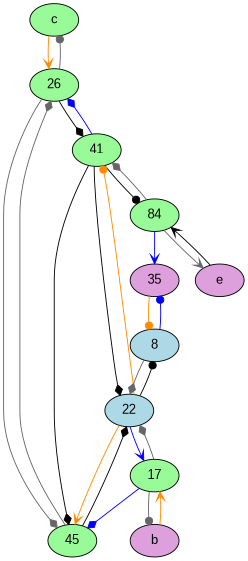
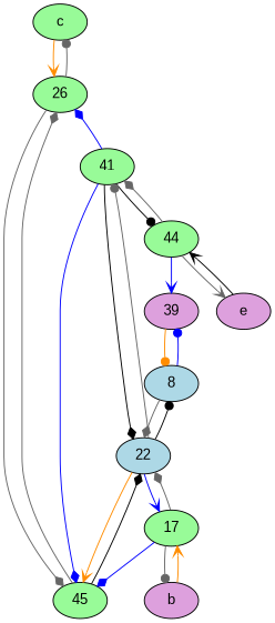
  digraph {
    fontname="Liberation Sans"
    node [fillcolor=palegreen fontname="Liberation Sans" style=filled]
    edge [arrowhead=diamond color=gray40 fontname="Liberation Sans"]
    c
    26
    45
    41
    22 [fillcolor=lightblue]
-   44 [label=84]
+   44
    8 [fillcolor=lightblue]
-   35 [fillcolor=plum]
+   35 [fillcolor=plum label=39]
    17
    b [fillcolor=plum]
    e [fillcolor=plum]
    c -> 26 [arrowhead=vee color=darkorange]
    26 -> c [arrowhead=dot]
    26 -> 45
-   26 -> 41 [color=black]
    45 -> 26
    45 -> 22 [color=black]
    41 -> 26 [color=blue]
-   41 -> 45 [color=black]
+   41 -> 45 [color=blue]
    41 -> 22 [color=black]
    41 -> 44 [arrowhead=dot color=black]
    22 -> 45 [arrowhead=vee color=darkorange]
-   22 -> 41 [arrowhead=dot color=darkorange]
+   22 -> 41 [arrowhead=dot]
    22 -> 8 [arrowhead=dot color=black]
    22 -> 17 [arrowhead=vee color=blue]
    44 -> 41
    44 -> 35 [arrowhead=vee color=blue]
    44 -> e [arrowhead=vee]
    8 -> 22
    8 -> 35 [arrowhead=dot color=blue]
    35 -> 8 [arrowhead=dot color=darkorange]
    17 -> 45 [color=blue]
    17 -> 22
    17 -> b [arrowhead=dot]
    b -> 17 [arrowhead=vee color=darkorange]
    e -> 44 [arrowhead=vee color=black]
  }
